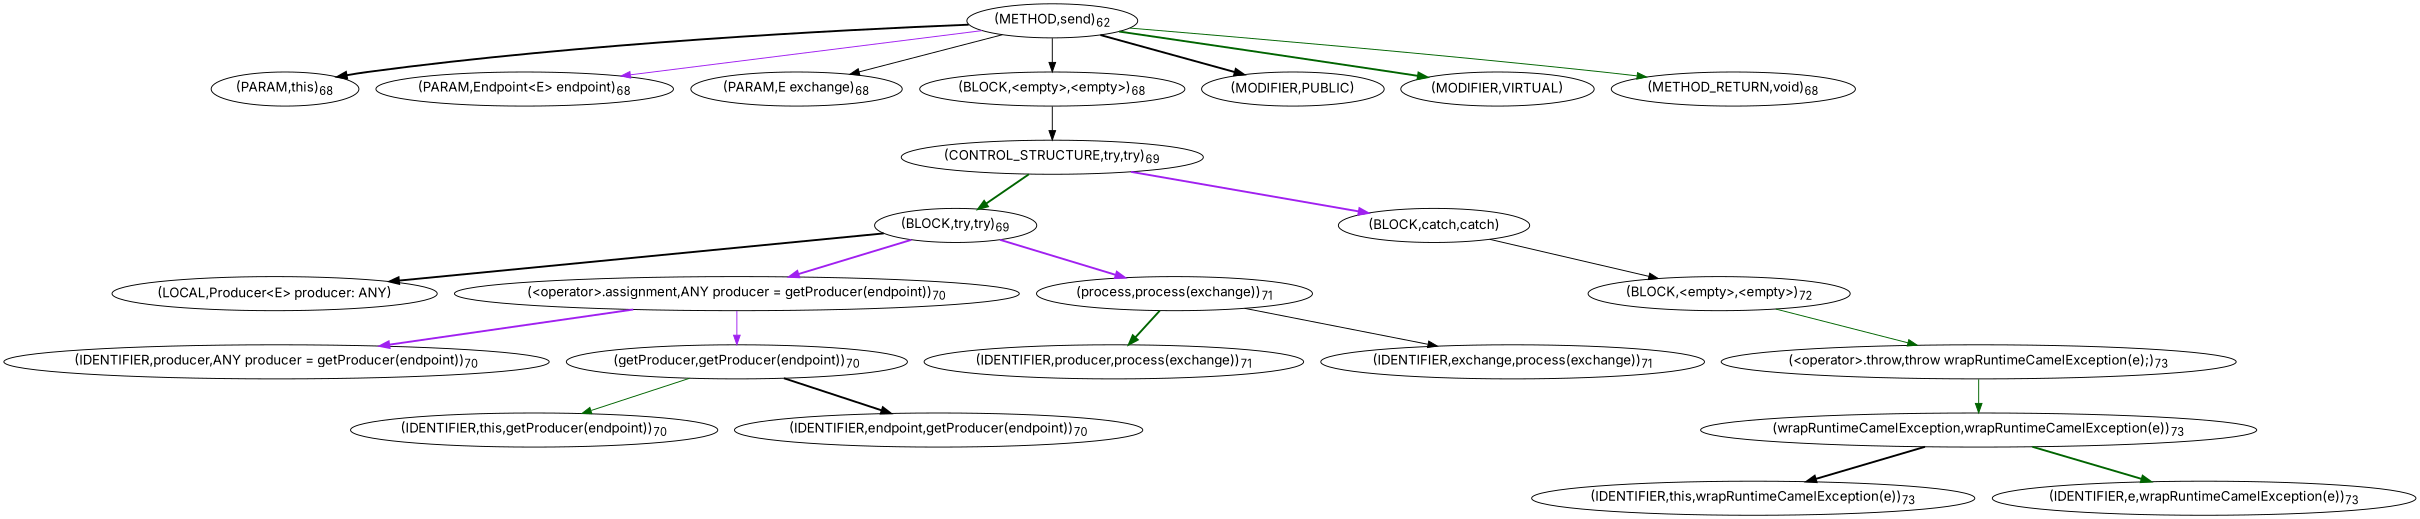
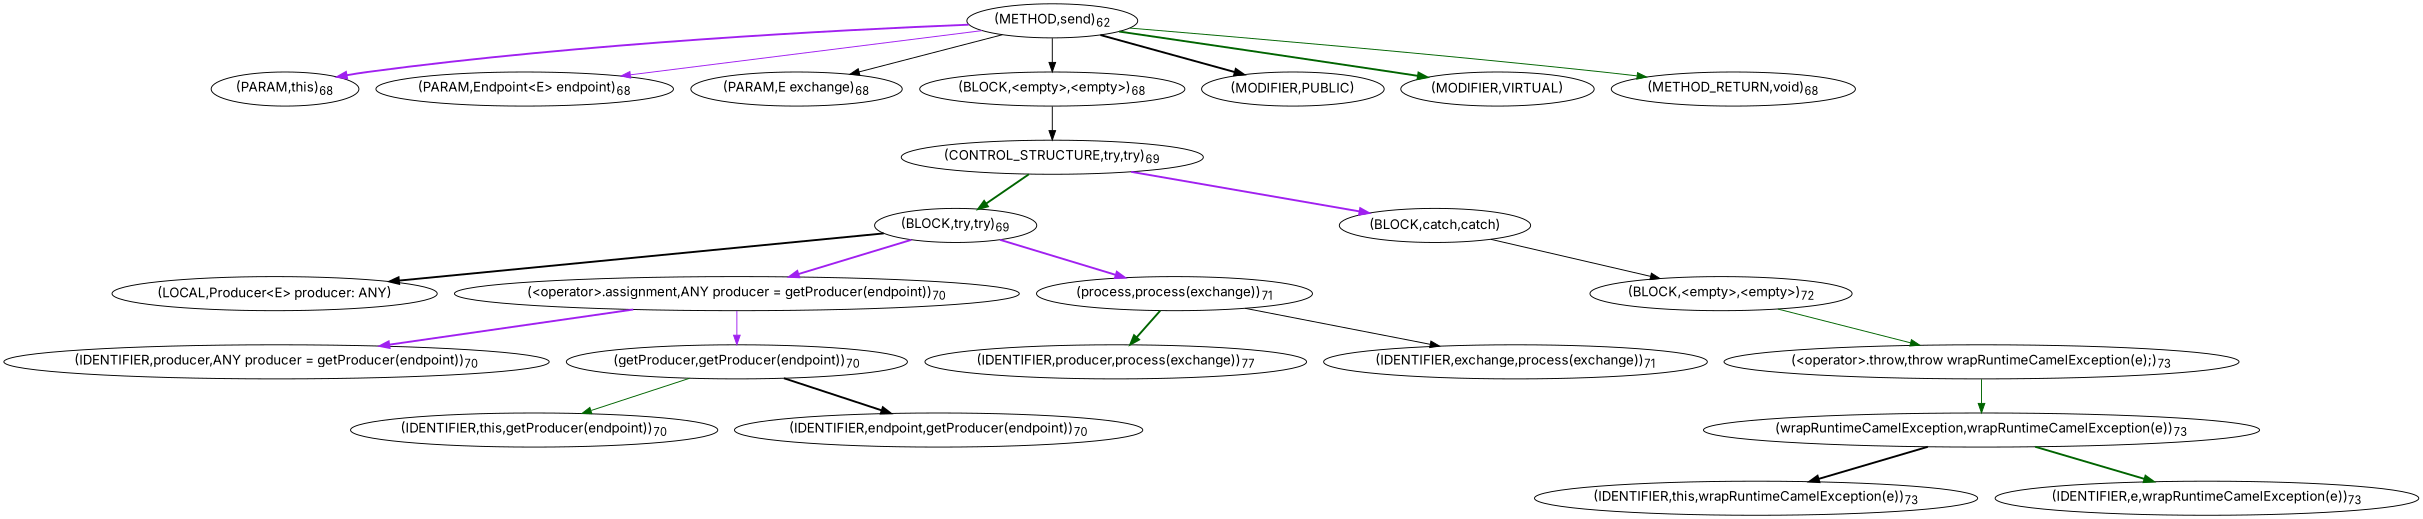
  digraph {
    fontname=Inter
    node [fontname=Inter]
    edge [color=black fontname=Inter style=bold]
    n1 [label=<(METHOD,send)<SUB>62</SUB>>]
    n2 [label=<(PARAM,this)<SUB>68</SUB>>]
    n3 [label=<(PARAM,Endpoint&lt;E&gt; endpoint)<SUB>68</SUB>>]
    n4 [label=<(PARAM,E exchange)<SUB>68</SUB>>]
    n5 [label=<(BLOCK,&lt;empty&gt;,&lt;empty&gt;)<SUB>68</SUB>>]
    n6 [label=<(MODIFIER,PUBLIC)>]
    n7 [label=<(MODIFIER,VIRTUAL)>]
    n8 [label=<(METHOD_RETURN,void)<SUB>68</SUB>>]
    n9 [label=<(CONTROL_STRUCTURE,try,try)<SUB>69</SUB>>]
    n10 [label=<(BLOCK,try,try)<SUB>69</SUB>>]
    n11 [label=<(BLOCK,catch,catch)>]
    n12 [label=<(LOCAL,Producer&lt;E&gt; producer: ANY)>]
    n13 [label=<(&lt;operator&gt;.assignment,ANY producer = getProducer(endpoint))<SUB>70</SUB>>]
    n14 [label=<(process,process(exchange))<SUB>71</SUB>>]
    n15 [label=<(BLOCK,&lt;empty&gt;,&lt;empty&gt;)<SUB>72</SUB>>]
    n16 [label=<(IDENTIFIER,producer,ANY producer = getProducer(endpoint))<SUB>70</SUB>>]
    n17 [label=<(getProducer,getProducer(endpoint))<SUB>70</SUB>>]
-   n18 [label=<(IDENTIFIER,producer,process(exchange))<SUB>71</SUB>>]
+   n18 [label=<(IDENTIFIER,producer,process(exchange))<SUB>77</SUB>>]
    n19 [label=<(IDENTIFIER,exchange,process(exchange))<SUB>71</SUB>>]
    n20 [label=<(IDENTIFIER,this,getProducer(endpoint))<SUB>70</SUB>>]
    n21 [label=<(IDENTIFIER,endpoint,getProducer(endpoint))<SUB>70</SUB>>]
    n22 [label=<(&lt;operator&gt;.throw,throw wrapRuntimeCamelException(e);)<SUB>73</SUB>>]
    n23 [label=<(wrapRuntimeCamelException,wrapRuntimeCamelException(e))<SUB>73</SUB>>]
    n24 [label=<(IDENTIFIER,this,wrapRuntimeCamelException(e))<SUB>73</SUB>>]
    n25 [label=<(IDENTIFIER,e,wrapRuntimeCamelException(e))<SUB>73</SUB>>]
-   n1 -> n2
+   n1 -> n2 [color=purple]
    n1 -> n3 [color=purple style=solid]
    n1 -> n4 [style=solid]
    n1 -> n5 [style=solid]
    n1 -> n6
    n1 -> n7 [color=darkgreen]
    n1 -> n8 [color=darkgreen style=solid]
    n5 -> n9 [style=solid]
    n9 -> n10 [color=darkgreen]
    n9 -> n11 [color=purple]
    n10 -> n12
    n10 -> n13 [color=purple]
    n10 -> n14 [color=purple]
    n11 -> n15 [style=solid]
    n13 -> n16 [color=purple]
    n13 -> n17 [color=purple style=solid]
    n14 -> n18 [color=darkgreen]
    n14 -> n19 [style=solid]
    n15 -> n22 [color=darkgreen style=solid]
    n17 -> n20 [color=darkgreen style=solid]
    n17 -> n21
    n22 -> n23 [color=darkgreen style=solid]
    n23 -> n24
    n23 -> n25 [color=darkgreen]
  }
